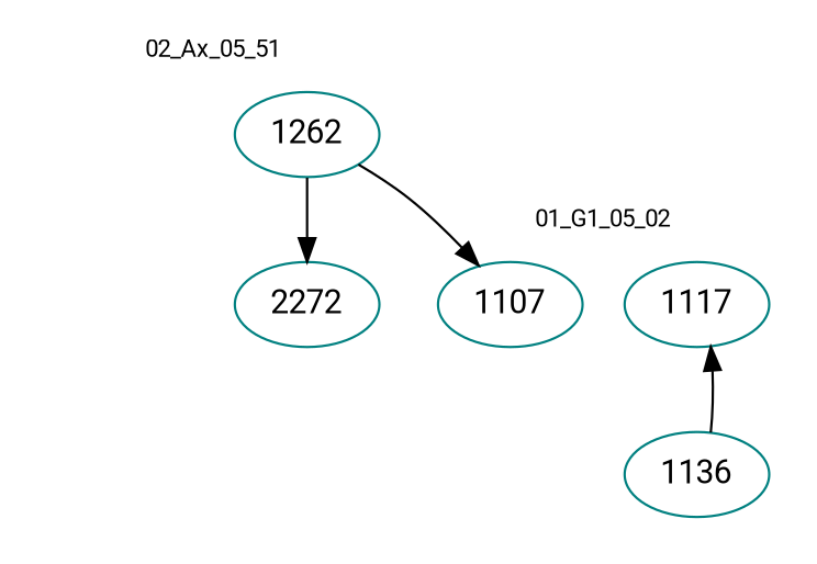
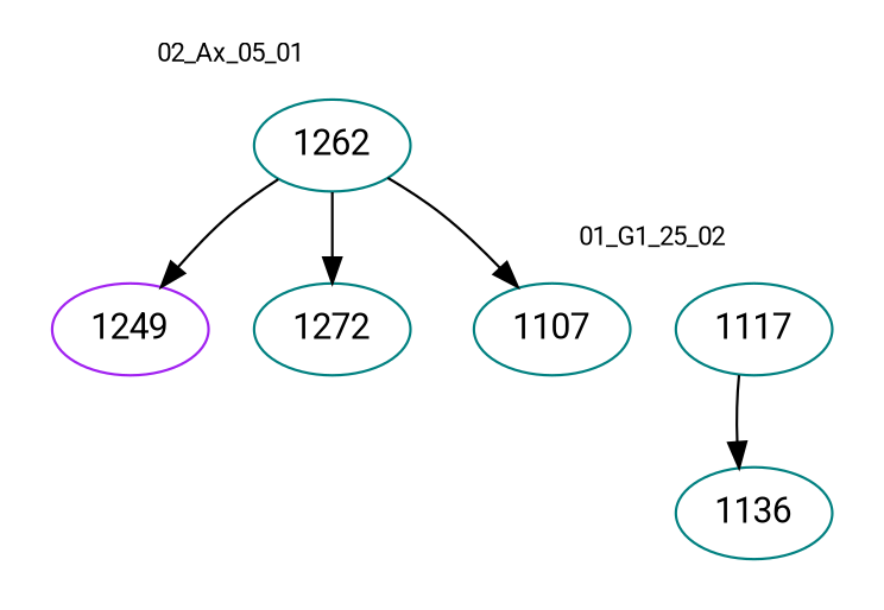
  digraph {
    fontname=Roboto
    node [color=teal fontname=Roboto]
    edge [color=black fontname=Roboto]
    n1 [label=1262]
-   n3 [label=2272]
+   n2 [color=purple label=1249]
+   n3 [label=1272]
    n4 [label=1117]
    n5 [label=1136]
    n6 [label=1107]
    subgraph cluster_1 {
      color=white
      fontsize=10
-     label="02_Ax_05_51"
+     label="02_Ax_05_01"
      n1
+     n2
      n3
    }
    subgraph cluster_2 {
      color=white
      fontsize=10
-     label="01_G1_05_02"
+     label="01_G1_25_02"
      n4
      n5
      n6
    }
+   n1 -> n2
    n1 -> n3
    n1 -> n6
-   n5 -> n4
+   n4 -> n5
  }
